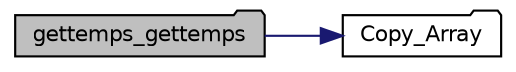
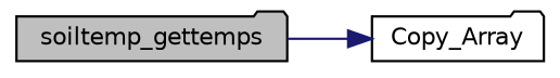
  digraph {
    rankdir=LR
    node [color=black fontname=Helvetica fontsize=10 shape=folder style=filled]
-   n1 [fillcolor=grey75 fontcolor=black height=0.2 label=gettemps_gettemps width=0.4]
+   n1 [fillcolor=grey75 fontcolor=black height=0.2 label=soiltemp_gettemps width=0.4]
    n2 [fillcolor=white height=0.2 label=Copy_Array width=0.4]
    n1 -> n2 [color=midnightblue fontname=Helvetica fontsize=10 labelfontname=Helvetica labelfontsize=10 style=solid]
  }
